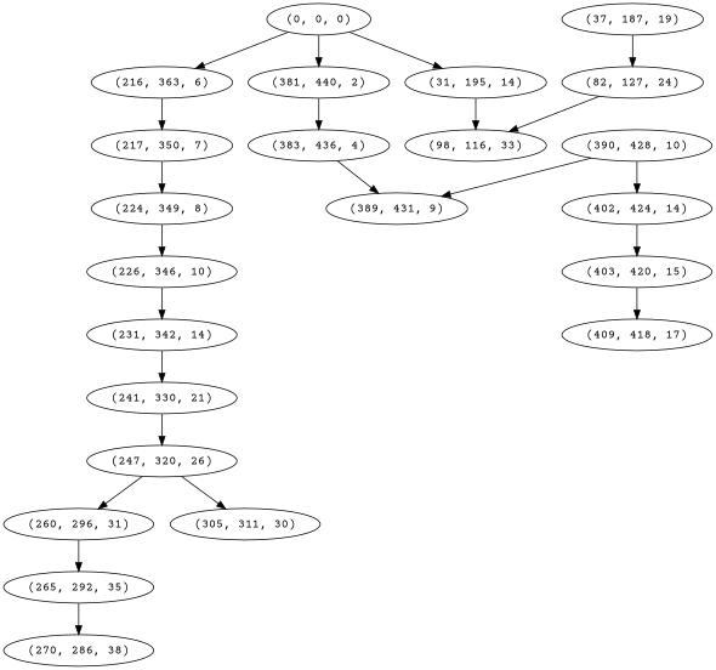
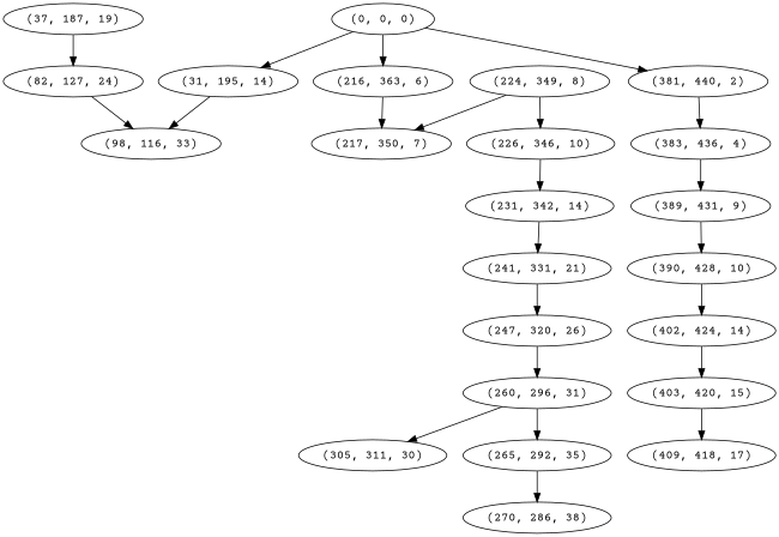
  digraph {
    fontname="Courier Prime"
    node [fontname="Courier Prime"]
    edge [fontname="Courier Prime"]
    "(0, 0, 0)"
    "(31, 195, 14)"
    "(216, 363, 6)"
    "(381, 440, 2)"
    "(98, 116, 33)"
    "(217, 350, 7)"
    "(383, 436, 4)"
    "(37, 187, 19)"
    "(82, 127, 24)"
    "(224, 349, 8)"
    "(226, 346, 10)"
    "(231, 342, 14)"
-   "(241, 330, 21)"
+   "(241, 330, 21)" [label="(241, 331, 21)"]
    n14 [label="(247, 320, 26)"]
    "(260, 296, 31)"
    "(305, 311, 30)"
    "(265, 292, 35)"
    "(270, 286, 38)"
    "(389, 431, 9)"
    "(390, 428, 10)"
    "(402, 424, 14)"
    "(403, 420, 15)"
    "(409, 418, 17)"
    "(0, 0, 0)" -> "(31, 195, 14)"
    "(0, 0, 0)" -> "(216, 363, 6)"
    "(0, 0, 0)" -> "(381, 440, 2)"
    "(31, 195, 14)" -> "(98, 116, 33)"
    "(216, 363, 6)" -> "(217, 350, 7)"
    "(381, 440, 2)" -> "(383, 436, 4)"
-   "(217, 350, 7)" -> "(224, 349, 8)"
+   "(224, 349, 8)" -> "(217, 350, 7)"
    "(383, 436, 4)" -> "(389, 431, 9)"
    "(37, 187, 19)" -> "(82, 127, 24)"
    "(82, 127, 24)" -> "(98, 116, 33)"
    "(224, 349, 8)" -> "(226, 346, 10)"
    "(226, 346, 10)" -> "(231, 342, 14)"
    "(231, 342, 14)" -> "(241, 330, 21)"
    "(241, 330, 21)" -> n14
    n14 -> "(260, 296, 31)"
-   n14 -> "(305, 311, 30)"
+   "(260, 296, 31)" -> "(305, 311, 30)"
    "(260, 296, 31)" -> "(265, 292, 35)"
    "(265, 292, 35)" -> "(270, 286, 38)"
-   "(390, 428, 10)" -> "(389, 431, 9)"
+   "(389, 431, 9)" -> "(390, 428, 10)"
    "(390, 428, 10)" -> "(402, 424, 14)"
    "(402, 424, 14)" -> "(403, 420, 15)"
    "(403, 420, 15)" -> "(409, 418, 17)"
  }
